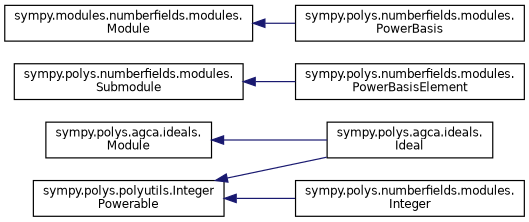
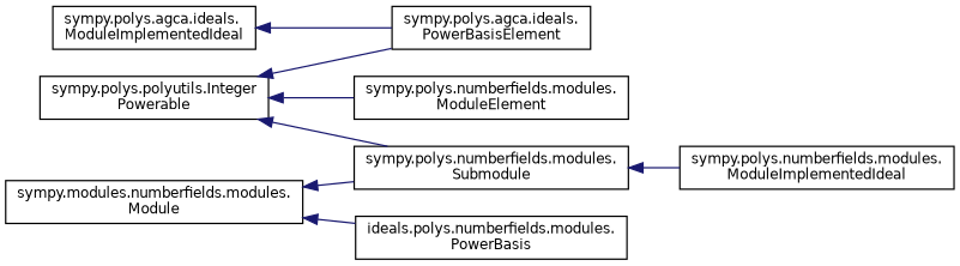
  digraph {
    rankdir=LR
    node [color=black fillcolor=white fontname=Helvetica fontsize=10 shape=record style=filled]
    edge [color=midnightblue dir=back fontname=Helvetica fontsize=10 labelfontname=Helvetica labelfontsize=10 style=solid]
    n1 [height=0.2 label="sympy.polys.polyutils.Integer\lPowerable" width=0.4]
-   n2 [height=0.2 label="sympy.polys.agca.ideals.\lIdeal" width=0.4]
-   n3 [height=0.2 label="sympy.polys.numberfields.modules.\lInteger" width=0.4]
+   n2 [height=0.2 label="sympy.polys.agca.ideals.\lPowerBasisElement" width=0.4]
+   n3 [height=0.2 label="sympy.polys.numberfields.modules.\lModuleElement" width=0.4]
    n4 [height=0.2 label="sympy.polys.numberfields.modules.\lSubmodule" width=0.4]
-   n5 [height=0.2 label="sympy.polys.numberfields.modules.\lPowerBasisElement" width=0.4]
-   n6 [height=0.2 label="sympy.polys.agca.ideals.\lModule" width=0.4]
+   n5 [height=0.2 label="sympy.polys.numberfields.modules.\lModuleImplementedIdeal" width=0.4]
+   n6 [height=0.2 label="sympy.polys.agca.ideals.\lModuleImplementedIdeal" width=0.4]
    n7 [height=0.2 label="sympy.modules.numberfields.modules.\lModule" width=0.4]
-   n8 [height=0.2 label="sympy.polys.numberfields.modules.\lPowerBasis" width=0.4]
+   n8 [height=0.2 label="ideals.polys.numberfields.modules.\lPowerBasis" width=0.4]
    n1 -> n2
    n1 -> n3
+   n1 -> n4
    n4 -> n5
    n6 -> n2
+   n7 -> n4
    n7 -> n8
  }
